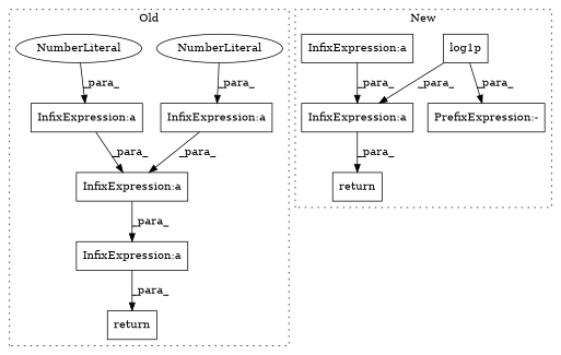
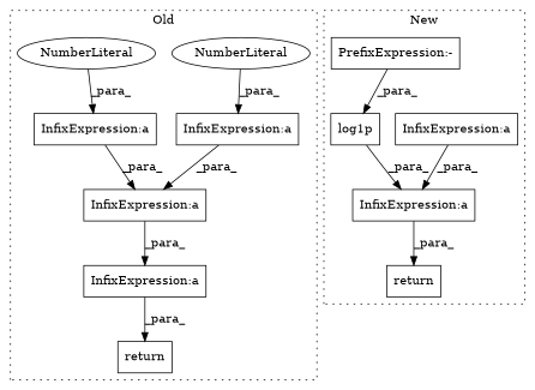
  digraph {
    node [a=27 l=3 shape=box]
    n1 [a=41 l=7 label=return s=47672]
    n2 [label="InfixExpression:a" s=47692]
    n3 [label="InfixExpression:a" s=47684]
    n4 [a=34 label=NumberLiteral s=47689 shape=ellipse]
    n5 [label="InfixExpression:a" s=47697]
    n6 [label="InfixExpression:a" s=47705]
    n7 [a=34 l=1 label=NumberLiteral s=47704 shape=ellipse]
    n8 [a=32 l="6,1" label=log1p s="47783,47791"]
    n9 [a=41 l=7 label=return s=47741]
    n10 [label="InfixExpression:a" s=47772]
    n11 [label="InfixExpression:a" s=47767]
    n12 [a=38 l=1 label="PrefixExpression:-" s=47789]
    subgraph cluster_1 {
      label=Old
      style=dotted
      n1
      n2
      n3
      n4
      n5
      n6
      n7
    }
    subgraph cluster_2 {
      label=New
      style=dotted
      n8
      n9
      n10
      n11
      n12
    }
    n2 -> n5 [label=_para_]
    n3 -> n1 [label=_para_]
    n4 -> n2 [label=_para_]
    n5 -> n3 [label=_para_]
    n6 -> n5 [label=_para_]
    n7 -> n6 [label=_para_]
    n8 -> n10 [label=_para_]
    n10 -> n9 [label=_para_]
    n11 -> n10 [label=_para_]
-   n8 -> n12 [label=_para_]
+   n12 -> n8 [label=_para_]
  }
